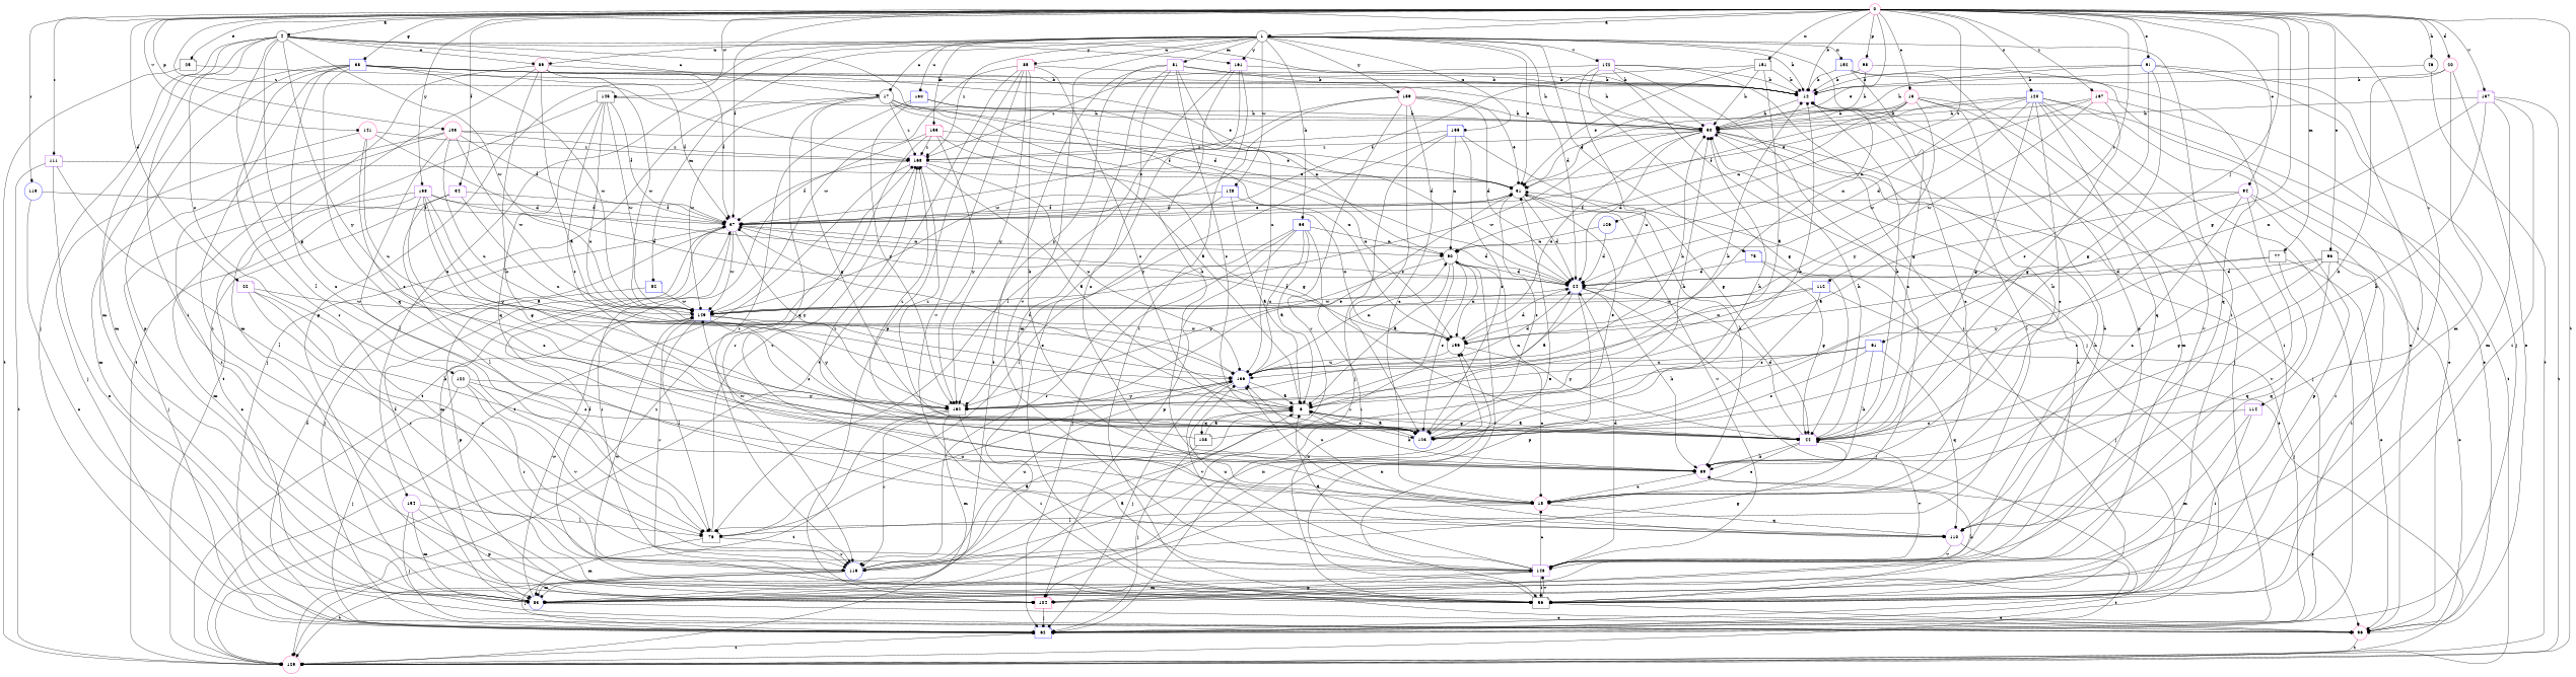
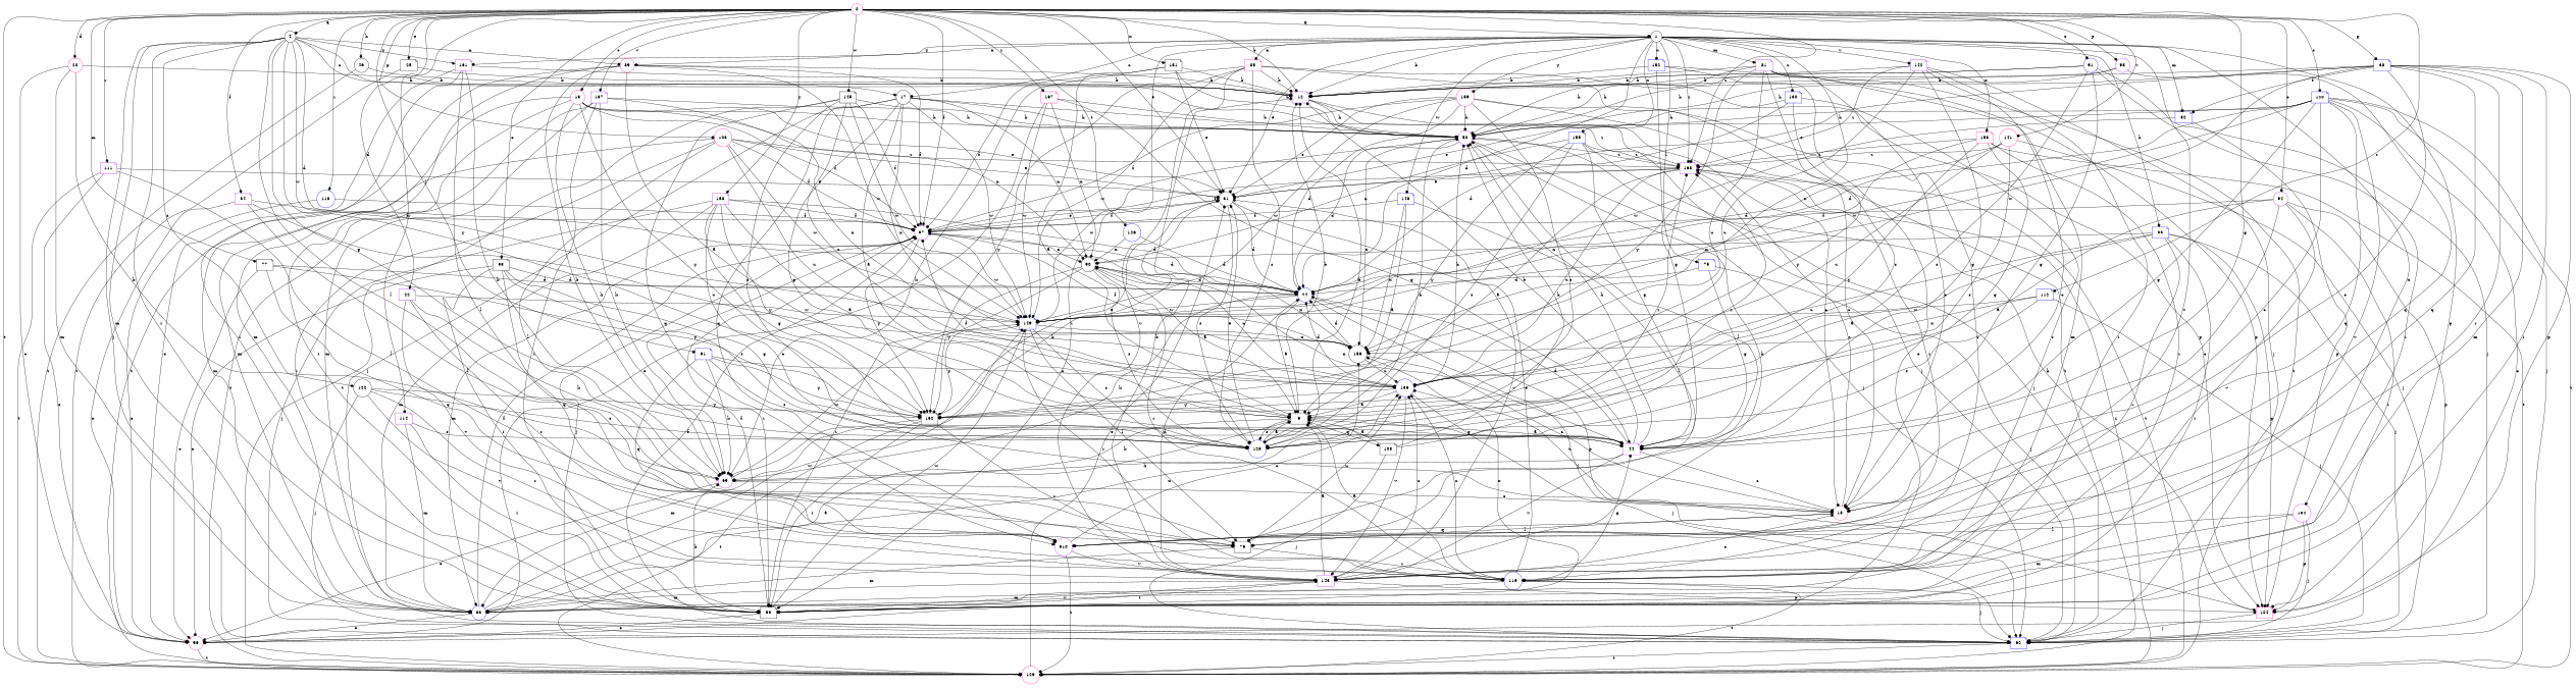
  strict digraph {
    node [color=blue shape=note]
    edge [arrowhead=dot]
    0 [color=deeppink shape=circle]
    1 [color=black shape=circle]
    4 [color=black shape=circle]
    12 [color=purple]
    13 [color=deeppink shape=circle]
    20 [color=deeppink shape=circle]
    22 [color=purple]
    25 [color=black]
    31 [color=black shape=circle]
    34 [color=purple]
    37 [color=purple shape=circle]
    38
    44 [color=purple]
    46 [color=black shape=circle]
    61
    77 [color=black]
    91 [shape=circle]
    93 [color=black]
    94 [color=purple shape=circle]
    98 [color=purple shape=circle]
    103 [color=deeppink shape=circle]
    111 [color=purple]
    112
    113 [shape=circle]
    114 [color=purple]
    120
    126 [shape=circle]
    129 [color=deeppink shape=circle]
    137 [color=purple]
    141 [color=deeppink shape=circle]
    145 [color=black]
    151 [color=black]
    158 [color=purple]
    167 [color=deeppink]
    168 [color=purple]
    17 [color=black shape=circle]
    24 [shape=circle]
    56 [color=black]
    63
    75
    81 [color=purple]
    82
    85 [color=deeppink]
    89 [color=deeppink shape=circle]
    104 [color=deeppink]
    130
    142 [color=purple]
    143 [color=purple]
    148
    152
    153 [color=deeppink]
    154 [color=purple shape=circle]
    155
    156 [color=black shape=circle]
    159 [color=deeppink shape=circle]
    161 [color=purple]
    50 [color=purple shape=circle]
    62
    76 [color=black]
    83 [shape=circle]
    122 [color=black shape=circle]
    149
    162 [color=black]
    18 [color=deeppink shape=circle]
    69 [color=purple shape=circle]
    90 [color=black shape=circle]
    96 [color=deeppink shape=circle]
    116 [shape=circle]
    123 [shape=circle]
    136 [shape=circle]
-   110 [color=purple shape=circle]
+   110 [color=purple shape=circle label=310]
    6 [color=black]
    108 [color=black]
    0 -> 1 [arrowhead=diamond label=a]
    0 -> 4 [label=a]
    0 -> 12 [label=b]
    0 -> 13 [arrowhead=diamond label=c]
    0 -> 20 [arrowhead=diamond label=d]
    0 -> 22 [arrowhead=diamond label=d]
    0 -> 25 [arrowhead=diamond label=e]
    0 -> 31 [arrowhead=diamond label=e]
    0 -> 34 [arrowhead=diamond label=f]
    0 -> 37 [arrowhead=diamond label=f]
    0 -> 38 [label=g]
    0 -> 44 [arrowhead=diamond label=g]
    0 -> 46 [arrowhead=diamond label=h]
    0 -> 61 [label=j]
    0 -> 77 [arrowhead=diamond label=m]
    0 -> 91 [label=o]
    0 -> 93 [arrowhead=diamond label=o]
    0 -> 94 [label=o]
    0 -> 98 [arrowhead=diamond label=p]
    0 -> 103 [label=p]
    0 -> 111 [arrowhead=diamond label=r]
    0 -> 112 [label=r]
    0 -> 113 [arrowhead=diamond label=r]
    0 -> 114 [label=r]
    0 -> 120 [label=s]
    0 -> 126 [label=t]
    0 -> 129 [arrowhead=diamond label=t]
    0 -> 137 [arrowhead=diamond label=v]
    0 -> 141 [label=v]
    0 -> 145 [label=w]
    0 -> 151 [arrowhead=diamond label=x]
    0 -> 158 [arrowhead=diamond label=y]
    0 -> 167 [arrowhead=diamond label=z]
    0 -> 168 [label=z]
    1 -> 12 [arrowhead=diamond label=b]
    1 -> 31 [label=e]
    1 -> 168 [label=z]
    1 -> 17 [label=c]
    1 -> 24 [arrowhead=diamond label=d]
    1 -> 56 [arrowhead=diamond label=i]
    1 -> 63 [arrowhead=diamond label=k]
    1 -> 75 [arrowhead=diamond label=l]
    1 -> 81 [arrowhead=diamond label=m]
    1 -> 82 [label=m]
    1 -> 85 [label=n]
    1 -> 89 [arrowhead=diamond label=n]
    1 -> 104 [label=p]
    1 -> 130 [label=u]
    1 -> 142 [label=v]
    1 -> 143 [arrowhead=diamond label=v]
    1 -> 148 [label=w]
    1 -> 152 [label=x]
    1 -> 153 [arrowhead=diamond label=x]
    1 -> 154 [label=x]
    1 -> 155 [label=x]
    1 -> 156 [label=x]
    1 -> 159 [label=y]
    1 -> 161 [label=y]
    4 -> 44 [label=g]
    4 -> 17 [arrowhead=diamond label=c]
    4 -> 24 [arrowhead=diamond label=d]
    4 -> 56 [arrowhead=diamond label=i]
    4 -> 89 [label=n]
    4 -> 161 [arrowhead=diamond label=y]
    4 -> 50 [label=h]
    4 -> 62 [label=j]
    4 -> 76 [label=l]
    4 -> 83 [arrowhead=diamond label=m]
    4 -> 122 [arrowhead=diamond label=s]
    4 -> 149 [arrowhead=diamond label=w]
    4 -> 162 [arrowhead=diamond label=y]
    12 -> 50 [label=h]
    12 -> 62 [arrowhead=diamond label=j]
    12 -> 18 [label=c]
    13 -> 31 [arrowhead=diamond label=e]
    13 -> 37 [arrowhead=diamond label=f]
    13 -> 56 [label=i]
    13 -> 50 [arrowhead=diamond label=h]
    13 -> 83 [label=m]
    13 -> 162 [label=y]
    13 -> 69 [label=k]
    13 -> 90 [label=n]
    20 -> 12 [label=b]
    20 -> 83 [label=m]
    20 -> 69 [label=k]
    20 -> 96 [arrowhead=diamond label=o]
    22 -> 143 [arrowhead=diamond label=v]
    22 -> 149 [label=w]
    22 -> 69 [arrowhead=diamond label=k]
    22 -> 116 [arrowhead=diamond label=r]
    25 -> 12 [label=b]
    25 -> 129 [label=t]
    31 -> 37 [label=f]
    31 -> 24 [label=d]
    31 -> 143 [label=v]
    31 -> 69 [label=k]
    31 -> 123 [label=s]
    34 -> 37 [arrowhead=diamond label=f]
    34 -> 76 [label=l]
    34 -> 96 [arrowhead=diamond label=o]
    34 -> 136 [label=u]
    37 -> 31 [label=e]
    37 -> 24 [arrowhead=diamond label=d]
    37 -> 56 [arrowhead=diamond label=i]
    37 -> 62 [label=j]
    37 -> 83 [arrowhead=diamond label=m]
    37 -> 149 [label=w]
    37 -> 162 [arrowhead=diamond label=y]
    37 -> 90 [arrowhead=diamond label=n]
    38 -> 12 [arrowhead=diamond label=b]
    38 -> 31 [label=e]
-   38 -> 37 [label=f]
+   38 -> 82 [label=f]
    38 -> 56 [arrowhead=diamond label=i]
    38 -> 104 [label=p]
    38 -> 50 [arrowhead=diamond label=h]
    38 -> 83 [arrowhead=diamond label=m]
    38 -> 149 [arrowhead=diamond label=w]
    38 -> 18 [arrowhead=diamond label=c]
    38 -> 116 [arrowhead=diamond label=r]
    38 -> 110 [label=q]
    44 -> 12 [label=b]
    44 -> 24 [label=d]
    44 -> 143 [arrowhead=diamond label=v]
    44 -> 50 [label=h]
    44 -> 18 [label=c]
    44 -> 69 [arrowhead=diamond label=k]
    44 -> 90 [arrowhead=diamond label=n]
    44 -> 6 [label=a]
    46 -> 12 [label=b]
    46 -> 129 [label=t]
    61 -> 162 [label=y]
    61 -> 69 [label=k]
    61 -> 123 [arrowhead=diamond label=s]
    61 -> 136 [arrowhead=diamond label=u]
    61 -> 110 [label=q]
    77 -> 24 [label=d]
    77 -> 162 [arrowhead=diamond label=y]
    77 -> 96 [arrowhead=diamond label=o]
    77 -> 110 [arrowhead=diamond label=q]
    91 -> 12 [arrowhead=diamond label=b]
    91 -> 44 [arrowhead=diamond label=g]
    91 -> 56 [label=i]
    91 -> 50 [label=h]
    91 -> 62 [label=j]
    91 -> 123 [label=s]
    93 -> 44 [label=g]
    93 -> 24 [arrowhead=diamond label=d]
    93 -> 56 [label=i]
    93 -> 96 [label=o]
    93 -> 123 [arrowhead=diamond label=s]
    93 -> 110 [arrowhead=diamond label=q]
    94 -> 37 [label=f]
    94 -> 56 [label=i]
    94 -> 104 [arrowhead=diamond label=p]
    94 -> 143 [label=v]
    94 -> 18 [arrowhead=diamond label=c]
    94 -> 6 [arrowhead=diamond label=a]
    98 -> 12 [arrowhead=diamond label=b]
    98 -> 50 [arrowhead=diamond label=h]
    98 -> 110 [arrowhead=diamond label=q]
    103 -> 31 [label=e]
    103 -> 37 [label=f]
    103 -> 168 [arrowhead=diamond label=z]
    103 -> 56 [label=i]
    103 -> 76 [label=l]
    103 -> 83 [arrowhead=diamond label=m]
    103 -> 149 [arrowhead=diamond label=w]
    103 -> 136 [arrowhead=diamond label=u]
    111 -> 31 [label=e]
    111 -> 129 [arrowhead=diamond label=t]
    111 -> 76 [arrowhead=diamond label=l]
    111 -> 96 [arrowhead=diamond label=o]
    112 -> 156 [arrowhead=diamond label=x]
    112 -> 62 [label=j]
    112 -> 149 [label=w]
    112 -> 123 [arrowhead=diamond label=s]
    113 -> 37 [arrowhead=diamond label=f]
    113 -> 96 [arrowhead=diamond label=o]
    114 -> 56 [arrowhead=diamond label=i]
    114 -> 83 [arrowhead=diamond label=m]
    114 -> 123 [arrowhead=diamond label=s]
    120 -> 31 [label=e]
    120 -> 44 [label=g]
    120 -> 129 [arrowhead=diamond label=t]
    120 -> 24 [label=d]
    120 -> 143 [arrowhead=diamond label=v]
    120 -> 50 [arrowhead=diamond label=h]
    120 -> 62 [arrowhead=diamond label=j]
    120 -> 149 [arrowhead=diamond label=w]
    120 -> 18 [label=c]
    120 -> 96 [arrowhead=diamond label=o]
    120 -> 110 [arrowhead=diamond label=q]
    126 -> 24 [arrowhead=diamond label=d]
    126 -> 90 [arrowhead=diamond label=n]
    129 -> 31 [label=e]
    129 -> 168 [label=z]
    137 -> 129 [label=t]
    137 -> 56 [label=i]
    137 -> 156 [arrowhead=diamond label=x]
    137 -> 50 [label=h]
    137 -> 83 [label=m]
    137 -> 69 [label=k]
    141 -> 168 [arrowhead=diamond label=z]
    141 -> 24 [label=d]
    141 -> 62 [arrowhead=diamond label=j]
    141 -> 123 [label=s]
    141 -> 136 [arrowhead=diamond label=u]
    145 -> 37 [label=f]
    145 -> 129 [label=t]
    145 -> 50 [arrowhead=diamond label=h]
    145 -> 149 [arrowhead=diamond label=w]
    145 -> 123 [label=s]
    145 -> 136 [label=u]
    145 -> 110 [arrowhead=diamond label=q]
    151 -> 12 [label=b]
    151 -> 31 [label=e]
    151 -> 37 [label=f]
    151 -> 50 [arrowhead=diamond label=h]
    151 -> 6 [label=a]
    158 -> 37 [label=f]
    158 -> 44 [arrowhead=diamond label=g]
    158 -> 24 [arrowhead=diamond label=d]
    158 -> 62 [label=j]
    158 -> 83 [label=m]
    158 -> 162 [label=y]
    158 -> 18 [label=c]
    158 -> 6 [arrowhead=diamond label=a]
    167 -> 44 [arrowhead=diamond label=g]
    167 -> 50 [arrowhead=diamond label=h]
    167 -> 149 [arrowhead=diamond label=w]
    167 -> 90 [arrowhead=diamond label=n]
    167 -> 96 [label=o]
    168 -> 31 [label=e]
    168 -> 37 [label=f]
    168 -> 129 [label=t]
    168 -> 136 [label=u]
    168 -> 6 [label=a]
    17 -> 44 [arrowhead=diamond label=g]
    17 -> 168 [label=z]
    17 -> 156 [label=x]
    17 -> 50 [label=h]
    17 -> 62 [arrowhead=diamond label=j]
    17 -> 149 [label=w]
    17 -> 90 [arrowhead=diamond label=n]
    17 -> 110 [label=q]
    17 -> 6 [arrowhead=diamond label=a]
    24 -> 104 [arrowhead=diamond label=p]
    24 -> 62 [arrowhead=diamond label=j]
    24 -> 149 [arrowhead=diamond label=w]
    24 -> 69 [arrowhead=diamond label=k]
    24 -> 6 [label=a]
    56 -> 37 [arrowhead=diamond label=f]
    56 -> 143 [label=v]
    56 -> 156 [arrowhead=diamond label=x]
    56 -> 149 [arrowhead=diamond label=w]
    56 -> 69 [label=k]
    56 -> 96 [arrowhead=diamond label=o]
    63 -> 56 [arrowhead=diamond label=i]
    63 -> 104 [label=p]
    63 -> 62 [arrowhead=diamond label=j]
    63 -> 90 [arrowhead=diamond label=n]
    63 -> 116 [label=r]
    63 -> 136 [label=u]
    63 -> 6 [arrowhead=diamond label=a]
    75 -> 44 [arrowhead=diamond label=g]
    75 -> 24 [label=d]
    75 -> 62 [arrowhead=diamond label=j]
    81 -> 12 [label=b]
    81 -> 129 [arrowhead=diamond label=t]
    81 -> 50 [label=h]
    81 -> 83 [label=m]
    81 -> 162 [arrowhead=diamond label=y]
    81 -> 18 [label=c]
    81 -> 123 [label=s]
    81 -> 136 [label=u]
    82 -> 104 [arrowhead=diamond label=p]
    82 -> 149 [label=w]
    85 -> 12 [label=b]
    85 -> 129 [label=t]
    85 -> 104 [arrowhead=diamond label=p]
    85 -> 143 [arrowhead=diamond label=v]
    85 -> 149 [arrowhead=diamond label=w]
    85 -> 162 [arrowhead=diamond label=y]
    85 -> 69 [label=k]
    85 -> 123 [label=s]
    89 -> 12 [label=b]
    89 -> 37 [arrowhead=diamond label=f]
    89 -> 129 [arrowhead=diamond label=t]
    89 -> 83 [arrowhead=diamond label=m]
    89 -> 149 [label=w]
    89 -> 69 [label=k]
    89 -> 6 [arrowhead=diamond label=a]
    104 -> 50 [label=h]
    104 -> 62 [label=j]
    130 -> 24 [label=d]
    130 -> 50 [arrowhead=diamond label=h]
    130 -> 162 [arrowhead=diamond label=y]
    130 -> 116 [arrowhead=diamond label=r]
    142 -> 12 [label=b]
    142 -> 44 [label=g]
    142 -> 168 [label=z]
    142 -> 56 [label=i]
    142 -> 62 [arrowhead=diamond label=j]
    142 -> 18 [label=c]
    142 -> 136 [label=u]
    143 -> 12 [label=b]
    143 -> 24 [arrowhead=diamond label=d]
    143 -> 56 [arrowhead=diamond label=i]
    143 -> 104 [label=p]
    143 -> 50 [arrowhead=diamond label=h]
    143 -> 83 [label=m]
    143 -> 18 [label=c]
    143 -> 136 [label=u]
    143 -> 6 [label=a]
    148 -> 37 [label=f]
    148 -> 156 [label=x]
    148 -> 76 [label=l]
    148 -> 6 [label=a]
    152 -> 12 [label=b]
    152 -> 44 [arrowhead=diamond label=g]
    152 -> 104 [arrowhead=diamond label=p]
    152 -> 96 [label=o]
    153 -> 44 [label=g]
    153 -> 129 [arrowhead=diamond label=t]
    153 -> 168 [arrowhead=diamond label=z]
    153 -> 156 [label=x]
    153 -> 162 [label=y]
    153 -> 116 [arrowhead=diamond label=r]
    154 -> 104 [arrowhead=diamond label=p]
    154 -> 62 [label=j]
    154 -> 76 [arrowhead=diamond label=l]
    154 -> 83 [label=m]
    155 -> 44 [arrowhead=diamond label=g]
    155 -> 168 [label=z]
    155 -> 62 [arrowhead=diamond label=j]
    155 -> 162 [arrowhead=diamond label=y]
    155 -> 90 [arrowhead=diamond label=n]
    155 -> 123 [label=s]
    156 -> 37 [label=f]
    156 -> 24 [arrowhead=diamond label=d]
    156 -> 18 [label=c]
    156 -> 136 [arrowhead=diamond label=u]
    159 -> 31 [label=e]
    159 -> 37 [arrowhead=diamond label=f]
    159 -> 24 [label=d]
    159 -> 50 [label=h]
    159 -> 149 [label=w]
    159 -> 18 [arrowhead=diamond label=c]
    159 -> 116 [arrowhead=diamond label=r]
    159 -> 123 [label=s]
    161 -> 12 [label=b]
    161 -> 56 [arrowhead=diamond label=i]
    161 -> 76 [label=l]
    161 -> 69 [label=k]
    161 -> 96 [arrowhead=diamond label=o]
    50 -> 168 [label=z]
    50 -> 24 [arrowhead=diamond label=d]
    50 -> 156 [arrowhead=diamond label=x]
    50 -> 62 [arrowhead=diamond label=j]
    50 -> 76 [label=l]
    50 -> 149 [arrowhead=diamond label=w]
    62 -> 37 [label=f]
    62 -> 129 [arrowhead=diamond label=t]
    76 -> 168 [label=z]
    76 -> 83 [arrowhead=diamond label=m]
    76 -> 116 [label=r]
    76 -> 136 [arrowhead=diamond label=u]
    83 -> 37 [arrowhead=diamond label=f]
    83 -> 156 [label=x]
    83 -> 149 [label=w]
    83 -> 96 [label=o]
    83 -> 6 [arrowhead=diamond label=a]
    122 -> 143 [arrowhead=diamond label=v]
    122 -> 62 [label=j]
    122 -> 162 [arrowhead=diamond label=y]
    122 -> 116 [label=r]
    122 -> 123 [label=s]
    149 -> 156 [label=x]
    149 -> 76 [arrowhead=diamond label=l]
    149 -> 162 [arrowhead=diamond label=y]
    149 -> 116 [label=r]
    149 -> 123 [label=s]
    162 -> 31 [arrowhead=diamond label=e]
    162 -> 129 [arrowhead=diamond label=t]
    162 -> 56 [label=i]
    162 -> 83 [label=m]
    162 -> 116 [arrowhead=diamond label=r]
    18 -> 168 [arrowhead=diamond label=z]
    18 -> 76 [label=l]
    18 -> 136 [label=u]
    18 -> 110 [arrowhead=diamond label=q]
    69 -> 149 [label=w]
    69 -> 18 [label=c]
    69 -> 96 [arrowhead=diamond label=o]
    90 -> 24 [arrowhead=diamond label=d]
    90 -> 56 [arrowhead=diamond label=i]
    90 -> 156 [arrowhead=diamond label=x]
    90 -> 162 [label=y]
    90 -> 116 [arrowhead=diamond label=r]
    90 -> 123 [arrowhead=diamond label=s]
    90 -> 6 [label=a]
    96 -> 129 [arrowhead=diamond label=t]
    116 -> 31 [label=e]
    116 -> 44 [label=g]
    116 -> 129 [arrowhead=diamond label=t]
    116 -> 62 [arrowhead=diamond label=j]
    116 -> 83 [label=m]
    116 -> 136 [arrowhead=diamond label=u]
    116 -> 6 [label=a]
    123 -> 12 [label=b]
    123 -> 31 [arrowhead=diamond label=e]
    123 -> 168 [label=z]
    123 -> 50 [label=h]
    123 -> 6 [arrowhead=diamond label=a]
    136 -> 24 [arrowhead=diamond label=d]
    136 -> 143 [arrowhead=diamond label=v]
    136 -> 50 [label=h]
    136 -> 62 [label=j]
    136 -> 162 [label=y]
    136 -> 90 [arrowhead=diamond label=n]
    136 -> 6 [arrowhead=diamond label=a]
    110 -> 129 [label=t]
    110 -> 143 [arrowhead=diamond label=v]
    110 -> 136 [arrowhead=diamond label=u]
    6 -> 12 [label=b]
    6 -> 37 [label=f]
    6 -> 44 [arrowhead=diamond label=g]
    6 -> 69 [arrowhead=diamond label=k]
    6 -> 123 [arrowhead=diamond label=s]
    6 -> 108 [arrowhead=diamond label=q]
    108 -> 168 [arrowhead=diamond label=z]
    108 -> 50 [label=h]
    108 -> 62 [arrowhead=diamond label=j]
    108 -> 6 [arrowhead=diamond label=a]
  }
